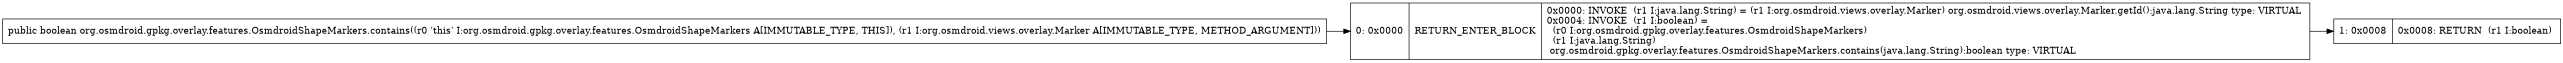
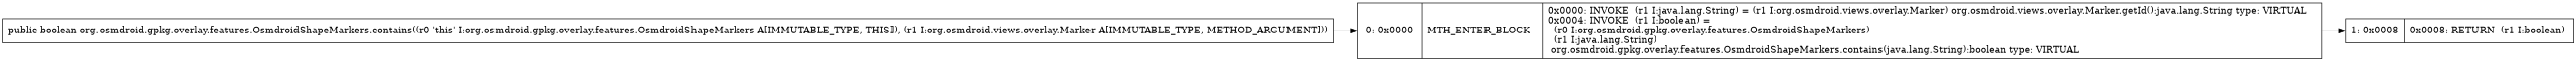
  digraph {
    rankdir=LR
    node [shape=record]
-   n1 [label="{0\:\ 0x0000|RETURN_ENTER_BLOCK\l|0x0000: INVOKE  (r1 I:java.lang.String) = (r1 I:org.osmdroid.views.overlay.Marker) org.osmdroid.views.overlay.Marker.getId():java.lang.String type: VIRTUAL \l0x0004: INVOKE  (r1 I:boolean) = \l  (r0 I:org.osmdroid.gpkg.overlay.features.OsmdroidShapeMarkers)\l  (r1 I:java.lang.String)\l org.osmdroid.gpkg.overlay.features.OsmdroidShapeMarkers.contains(java.lang.String):boolean type: VIRTUAL \l}"]
+   n1 [label="{0\:\ 0x0000|MTH_ENTER_BLOCK\l|0x0000: INVOKE  (r1 I:java.lang.String) = (r1 I:org.osmdroid.views.overlay.Marker) org.osmdroid.views.overlay.Marker.getId():java.lang.String type: VIRTUAL \l0x0004: INVOKE  (r1 I:boolean) = \l  (r0 I:org.osmdroid.gpkg.overlay.features.OsmdroidShapeMarkers)\l  (r1 I:java.lang.String)\l org.osmdroid.gpkg.overlay.features.OsmdroidShapeMarkers.contains(java.lang.String):boolean type: VIRTUAL \l}"]
    n2 [label="{1\:\ 0x0008|0x0008: RETURN  (r1 I:boolean) \l}"]
    n3 [label="{public boolean org.osmdroid.gpkg.overlay.features.OsmdroidShapeMarkers.contains((r0 'this' I:org.osmdroid.gpkg.overlay.features.OsmdroidShapeMarkers A[IMMUTABLE_TYPE, THIS]), (r1 I:org.osmdroid.views.overlay.Marker A[IMMUTABLE_TYPE, METHOD_ARGUMENT])) }"]
    n1 -> n2
    n3 -> n1
  }
